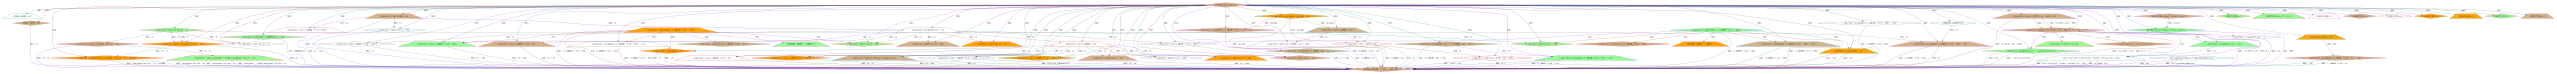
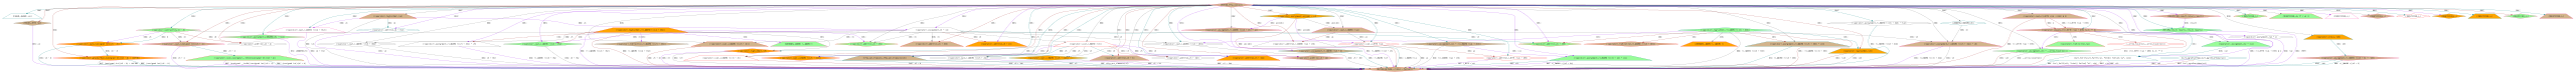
  digraph {
    fontname="Source Code Pro"
    node [color=deeppink fillcolor=tan fontname="Source Code Pro" shape=diamond style=filled]
    edge [color=gray40 fontname="Source Code Pro"]
    n1 [label="(METHOD,tftp_connect)"]
    n2 [color=teal fillcolor=white label="(PARAM,_QWORD *a1)" shape=trapezium]
    n3 [color=gray40 label="(PARAM,_BYTE *a2)"]
    n4 [color=teal fillcolor=orange label="(<operator>.assignment,a1[148] = v4)"]
    n5 [color=red label="(<operator>.logicalNot,!v4)" shape=trapezium]
    n6 [color=red fillcolor=palegreen label="(IDENTIFIER,L,)"]
    n7 [color=gray40 fillcolor=white label="(<operator>.assignment,v5 = v4)" shape=trapezium]
    n8 [color=red fillcolor=palegreen label="(IDENTIFIER,v6,if ( v6 ))" shape=trapezium]
    n9 [fillcolor=orange label="(<operator>.greaterThan,(unsigned int)(v6 - 8) > 0xFFB0)"]
    n10 [fillcolor=palegreen label="(<operator>.subtraction,v6 - 8)"]
    n11 [fillcolor=white label="(IDENTIFIER,L,)" shape=trapezium]
    n12 [label="(<operator>.cast,(unsigned int)(v6 + 4))"]
    n13 [color=gray40 fillcolor=white label="(<operator>.addition,v6 + 4)"]
    n14 [fillcolor=palegreen label="(<operator>.assignment,LODWORD(v6) = 512)"]
    n15 [color=teal fillcolor=white label="(LODWORD,LODWORD(v6))"]
    n16 [label="(IDENTIFIER,L,)"]
    n17 [fillcolor=white label="(<operator>.cast,(_QWORD *)(v4 + 352))" shape=trapezium]
    n18 [color=teal fillcolor=white label="(<operator>.addition,v4 + 352)"]
    n19 [color=gray40 fillcolor=white label="(<operator>.assignment,*(_QWORD *)(v5 + 352) = v9)" shape=trapezium]
-   n20 [color=gray40 fillcolor=palegreen label="(<operator>.cast,(_QWORD *)(v5 + 352))" shape=trapezium]
+   n20 [color=gray40 fillcolor=palegreen label="(<operator>.cast,(_QWORD *)(v5 + 352))"]
    n21 [color=red fillcolor=palegreen label="(<operator>.addition,v5 + 352)"]
    n22 [fillcolor=orange label="(<operator>.logicalNot,!v9)"]
    n23 [color=red fillcolor=white label="(IDENTIFIER,L,)"]
    n24 [color=gray40 fillcolor=white label="(<operator>.cast,(_QWORD *)(v5 + 360))"]
    n25 [color=red label="(<operator>.addition,v5 + 360)" shape=trapezium]
    n26 [color=teal label="(<operator>.assignment,*(_QWORD *)(v5 + 360) = v10)" shape=trapezium]
    n27 [color=gray40 fillcolor=white label="(<operator>.cast,(_QWORD *)(v5 + 360))"]
    n28 [color=red fillcolor=palegreen label="(<operator>.addition,v5 + 360)"]
    n29 [color=teal fillcolor=orange label="(<operator>.logicalNot,!v10)" shape=trapezium]
    n30 [color=gray40 fillcolor=orange label="(IDENTIFIER,L,)"]
    n31 [label="(<operator>.assignment,*(_QWORD *)(v5 + 16) = a1)"]
    n32 [color=red label="(<operator>.cast,(_QWORD *)(v5 + 16))" shape=trapezium]
    n33 [color=red fillcolor=orange label="(<operator>.addition,v5 + 16)" shape=trapezium]
    n34 [color=gray40 label="(<operator>.assignment,v11 = *((_DWORD *)a1 + 156))"]
    n35 [color=gray40 fillcolor=white label="(<operator>.addition,(_DWORD *)a1 + 156)" shape=trapezium]
-   n36 [color=teal label="(<operator>.cast,(_DWORD *)a1)" shape=trapezium]
+   n36 [label="(<operator>.cast,(_DWORD *)a1)" shape=trapezium]
    n37 [color=teal label="(<operator>.assignment,*(_DWORD *)v5 = 0)"]
    n38 [color=red fillcolor=white label="(<operator>.cast,(_DWORD *)v5)" shape=trapezium]
    n39 [color=red fillcolor=white label="(<operator>.cast,(_DWORD *)(v5 + 8))" shape=trapezium]
    n40 [label="(<operator>.addition,v5 + 8)" shape=trapezium]
    n41 [color=teal fillcolor=orange label="(<operator>.minus,-100)" shape=trapezium]
    n42 [color=gray40 fillcolor=white label="(<operator>.assignment,*(_DWORD *)(v5 + 340) = 512)"]
    n43 [fillcolor=orange label="(<operator>.cast,(_DWORD *)(v5 + 340))"]
    n44 [color=gray40 fillcolor=white label="(<operator>.addition,v5 + 340)"]
    n45 [color=teal fillcolor=palegreen label="(<operator>.assignment,*(_DWORD *)(v5 + 24) = v11)" shape=trapezium]
    n46 [color=gray40 fillcolor=white label="(<operator>.cast,(_DWORD *)(v5 + 24))"]
    n47 [label="(<operator>.addition,v5 + 24)"]
    n48 [label="(<operator>.assignment,*(_DWORD *)(v5 + 344) = v6)" shape=trapezium]
    n49 [color=teal fillcolor=orange label="(<operator>.cast,(_DWORD *)(v5 + 344))"]
    n50 [color=red fillcolor=orange label="(<operator>.addition,v5 + 344)" shape=trapezium]
    n51 [color=teal label="(tftp_set_timeouts,tftp_set_timeouts(v5))" shape=trapezium]
    n52 [label="(<operator>.equals,(*((_BYTE *)a1 + 895) & 2) == 0)"]
    n53 [label="(<operator>.and,*((_BYTE *)a1 + 895) & 2)" shape=trapezium]
    n54 [color=red fillcolor=white label="(<operator>.addition,(_BYTE *)a1 + 895)"]
    n55 [color=red fillcolor=white label="(<operator>.cast,(_BYTE *)a1)"]
    n56 [color=teal fillcolor=palegreen label="(<operator>.assignment,v12 = *a1)" shape=trapezium]
    n57 [color=gray40 fillcolor=palegreen label="(<operator>.assignment,v13 = __errno_location())"]
    n58 [color=teal fillcolor=white label="(Curl_failf,Curl_failf(v12, \"bind() failed; %s\", v14))" shape=trapezium]
    n59 [color=teal fillcolor=orange label="(IDENTIFIER,L,)" shape=trapezium]
    n60 [fillcolor=palegreen label="(IDENTIFIER,L,)"]
    n61 [label="(IDENTIFIER,L,)" shape=trapezium]
    n62 [color=gray40 fillcolor=white label="(<operator>.assignment,*a2 = 1)"]
    n63 [color=teal fillcolor=palegreen label="(RETURN,return result;,return result;)"]
    n64 [label="(IDENTIFIER,result,return result;)"]
    n65 [color=red label="(METHOD_RETURN,__int64 __fastcall)"]
    n66 [color=red fillcolor=orange label="(<operator>.cast,(unsigned int)(v6 - 8))"]
    n67 [color=red fillcolor=palegreen label="(<operator>.cast,(unsigned __int64)(unsigned int)(v6 + 4))" shape=trapezium]
    n68 [label="(<operator>.assignment,*(_DWORD *)(v5 + 8) = -100)"]
    n69 [color=red fillcolor=palegreen label="(<operator>.indirection,*a1)" shape=trapezium]
-   n70 [color=red label="(__errno_location,__errno_location())"]
+   n70 [color=red fillcolor=white label="(__errno_location,__errno_location())"]
    n71 [color=red fillcolor=orange label="(<operator>.logicalNot,!*(_QWORD *)(v4 + 352))" shape=trapezium]
    n72 [color=gray40 label="(<operator>.indirection,*(_QWORD *)(v5 + 352))"]
    n73 [fillcolor=palegreen label="(UNKNOWN,_QWORD *,_QWORD *)" shape=trapezium]
    n74 [color=teal fillcolor=palegreen label="(<operator>.logicalNot,!*(_QWORD *)(v5 + 360))"]
    n75 [color=red label="(<operator>.indirection,*(_QWORD *)(v5 + 360))"]
    n76 [fillcolor=orange label="(UNKNOWN,_QWORD *,_QWORD *)" shape=trapezium]
    n77 [color=teal fillcolor=white label="(Curl_pgrsStartNow,Curl_pgrsStartNow(*a1))"]
    n1 -> n2 [color=teal label="DDG: "]
    n1 -> n3 [color=brown label="DDG: "]
    n1 -> n4 [color=brown label="DDG: "]
    n1 -> n5 [label="DDG: "]
    n1 -> n6 [color=teal label="DDG: "]
    n1 -> n7 [color=purple label="DDG: "]
    n1 -> n8 [label="DDG: "]
    n1 -> n9 [color=brown label="DDG: "]
    n1 -> n10 [color=teal label="DDG: "]
    n1 -> n11 [color=purple label="DDG: "]
-   n1 -> n66 [color=brown label="DDG: "]
+   n1 -> n12 [color=brown label="DDG: "]
    n1 -> n13 [color=brown label="DDG: "]
    n1 -> n14 [color=teal label="DDG: "]
    n1 -> n15 [label="DDG: "]
    n1 -> n16 [label="DDG: "]
    n1 -> n17 [color=teal label="DDG: "]
    n1 -> n18 [color=purple label="DDG: "]
    n1 -> n19 [color=purple label="DDG: "]
    n1 -> n20 [color=purple label="DDG: "]
    n1 -> n21 [label="DDG: "]
    n1 -> n22 [color=teal label="DDG: "]
    n1 -> n23 [color=teal label="DDG: "]
    n1 -> n24 [label="DDG: "]
    n1 -> n25 [color=brown label="DDG: "]
    n1 -> n26 [label="DDG: "]
    n1 -> n27 [color=teal label="DDG: "]
    n1 -> n28 [color=purple label="DDG: "]
    n1 -> n29 [color=brown label="DDG: "]
    n1 -> n30 [color=purple label="DDG: "]
    n1 -> n31 [label="DDG: "]
    n1 -> n32 [label="DDG: "]
    n1 -> n33 [color=purple label="DDG: "]
    n1 -> n34 [color=teal label="DDG: "]
    n1 -> n35 [color=brown label="DDG: "]
    n1 -> n36 [label="DDG: "]
    n1 -> n37 [color=purple label="DDG: "]
    n1 -> n38 [label="DDG: "]
    n1 -> n39 [color=brown label="DDG: "]
    n1 -> n40 [color=brown label="DDG: "]
    n1 -> n41 [label="DDG: "]
    n1 -> n42 [color=teal label="DDG: "]
    n1 -> n43 [color=teal label="DDG: "]
    n1 -> n44 [label="DDG: "]
    n1 -> n45 [color=purple label="DDG: "]
    n1 -> n46 [color=teal label="DDG: "]
    n1 -> n47 [color=brown label="DDG: "]
    n1 -> n48 [label="DDG: "]
    n1 -> n49 [label="DDG: "]
    n1 -> n50 [color=teal label="DDG: "]
    n1 -> n51 [color=brown label="DDG: "]
    n1 -> n52 [color=teal label="DDG: "]
    n1 -> n53 [label="DDG: "]
    n1 -> n54 [color=teal label="DDG: "]
    n1 -> n55 [color=teal label="DDG: "]
    n1 -> n56 [label="DDG: "]
    n1 -> n57 [label="DDG: "]
    n1 -> n58 [color=purple label="DDG: "]
    n1 -> n59 [color=teal label="DDG: "]
    n1 -> n60 [color=brown label="DDG: "]
    n1 -> n61 [color=teal label="DDG: "]
    n1 -> n62 [color=purple label="DDG: "]
    n1 -> n63 [color=teal label="DDG: "]
    n1 -> n64 [color=purple label="DDG: "]
    n3 -> n65 [color=purple label="DDG: a2"]
    n4 -> n31 [color=purple label="DDG: a1[148]"]
    n4 -> n36 [label="DDG: a1[148]"]
    n4 -> n55 [color=purple label="DDG: a1[148]"]
    n4 -> n65 [color=brown label="DDG: a1[148]"]
    n5 -> n7 [color=purple label="DDG: v4"]
    n5 -> n17 [color=purple label="DDG: v4"]
    n5 -> n18 [color=teal label="DDG: v4"]
    n5 -> n65 [label="DDG: !v4"]
    n7 -> n20 [color=purple label="DDG: v5"]
    n7 -> n21 [label="DDG: v5"]
    n7 -> n24 [label="DDG: v5"]
    n7 -> n25 [label="DDG: v5"]
    n7 -> n27 [label="DDG: v5"]
    n7 -> n28 [color=teal label="DDG: v5"]
    n7 -> n32 [label="DDG: v5"]
    n7 -> n33 [color=brown label="DDG: v5"]
    n7 -> n38 [label="DDG: v5"]
    n9 -> n65 [label="DDG: (unsigned int)(v6 - 8) > 0xFFB0"]
    n9 -> n65 [color=teal label="DDG: (unsigned int)(v6 - 8)"]
    n10 -> n12 [label="DDG: v6"]
    n10 -> n13 [color=brown label="DDG: v6"]
    n10 -> n48 [label="DDG: v6"]
    n10 -> n66 [color=purple label="DDG: v6"]
    n10 -> n66 [color=teal label="DDG: 8"]
    n12 -> n65 [color=purple label="DDG: v6 + 4"]
    n12 -> n67 [color=teal label="DDG: v6 + 4"]
    n14 -> n65 [color=purple label="DDG: LODWORD(v6)"]
    n15 -> n48 [label="DDG: v6"]
    n17 -> n65 [color=purple label="DDG: v4 + 352"]
    n18 -> n65 [color=purple label="DDG: v4"]
    n19 -> n65 [color=purple label="DDG: *(_QWORD *)(v5 + 352)"]
    n20 -> n65 [label="DDG: v5 + 352"]
    n22 -> n65 [color=purple label="DDG: v9"]
    n22 -> n65 [label="DDG: !v9"]
    n24 -> n65 [label="DDG: v5 + 360"]
    n26 -> n65 [color=teal label="DDG: *(_QWORD *)(v5 + 360)"]
    n27 -> n65 [label="DDG: v5 + 360"]
    n29 -> n65 [color=brown label="DDG: !v10"]
    n29 -> n65 [label="DDG: v10"]
    n31 -> n65 [color=purple label="DDG: *(_QWORD *)(v5 + 16)"]
    n32 -> n65 [color=brown label="DDG: v5 + 16"]
    n34 -> n45 [color=purple label="DDG: v11"]
    n34 -> n65 [label="DDG: *((_DWORD *)a1 + 156)"]
    n35 -> n65 [color=teal label="DDG: (_DWORD *)a1"]
    n36 -> n35 [color=brown label="DDG: a1"]
    n36 -> n55 [label="DDG: a1"]
    n37 -> n65 [color=teal label="DDG: *(_DWORD *)v5"]
    n38 -> n39 [label="DDG: v5"]
    n38 -> n40 [color=teal label="DDG: v5"]
    n38 -> n43 [color=purple label="DDG: v5"]
    n38 -> n44 [color=brown label="DDG: v5"]
    n38 -> n46 [label="DDG: v5"]
    n38 -> n47 [color=purple label="DDG: v5"]
    n38 -> n49 [label="DDG: v5"]
    n38 -> n50 [color=purple label="DDG: v5"]
    n38 -> n51 [color=teal label="DDG: v5"]
    n39 -> n65 [color=brown label="DDG: v5 + 8"]
    n41 -> n68 [color=teal label="DDG: 100"]
    n42 -> n65 [color=teal label="DDG: *(_DWORD *)(v5 + 340)"]
    n43 -> n65 [color=teal label="DDG: v5 + 340"]
    n45 -> n65 [color=teal label="DDG: v11"]
    n45 -> n65 [color=purple label="DDG: *(_DWORD *)(v5 + 24)"]
    n46 -> n65 [color=purple label="DDG: v5 + 24"]
    n48 -> n65 [color=purple label="DDG: *(_DWORD *)(v5 + 344)"]
    n48 -> n65 [label="DDG: v6"]
    n49 -> n65 [label="DDG: v5 + 344"]
    n51 -> n65 [color=teal label="DDG: tftp_set_timeouts(v5)"]
    n51 -> n65 [label="DDG: v5"]
    n52 -> n56 [label="CDG: "]
    n52 -> n57 [color=purple label="CDG: "]
    n52 -> n58 [color=teal label="CDG: "]
    n52 -> n65 [color=purple label="DDG: *((_BYTE *)a1 + 895) & 2"]
    n52 -> n65 [color=brown label="DDG: (*((_BYTE *)a1 + 895) & 2) == 0"]
    n52 -> n69 [label="CDG: "]
    n52 -> n70 [color=brown label="CDG: "]
    n53 -> n52 [color=brown label="DDG: *((_BYTE *)a1 + 895)"]
    n53 -> n52 [color=brown label="DDG: 2"]
    n53 -> n65 [color=brown label="DDG: *((_BYTE *)a1 + 895)"]
    n54 -> n65 [color=purple label="DDG: (_BYTE *)a1"]
    n55 -> n54 [color=brown label="DDG: a1"]
    n55 -> n65 [label="DDG: a1"]
    n56 -> n58 [color=teal label="DDG: v12"]
    n57 -> n65 [label="DDG: __errno_location()"]
    n57 -> n65 [color=brown label="DDG: v13"]
    n58 -> n65 [color=brown label="DDG: v14"]
    n58 -> n65 [color=purple label="DDG: v12"]
    n58 -> n65 [color=teal label="DDG: Curl_failf(v12, \"bind() failed; %s\", v14)"]
    n62 -> n65 [color=purple label="DDG: *a2"]
    n63 -> n65 [color=purple label="DDG: <RET>"]
    n64 -> n63 [color=purple label="DDG: result"]
    n66 -> n9 [color=teal label="DDG: v6 - 8"]
    n66 -> n65 [color=teal label="DDG: v6 - 8"]
    n67 -> n65 [color=teal label="DDG: (unsigned int)(v6 + 4)"]
    n67 -> n65 [color=purple label="DDG: (unsigned __int64)(unsigned int)(v6 + 4)"]
    n68 -> n65 [color=teal label="DDG: -100"]
    n68 -> n65 [color=teal label="DDG: *(_DWORD *)(v5 + 8)"]
    n71 -> n19 [color=brown label="CDG: "]
    n71 -> n20 [color=brown label="CDG: "]
    n71 -> n21 [color=purple label="CDG: "]
    n71 -> n22 [label="CDG: "]
    n71 -> n65 [color=brown label="DDG: *(_QWORD *)(v4 + 352)"]
    n71 -> n65 [color=purple label="DDG: !*(_QWORD *)(v4 + 352)"]
    n71 -> n72 [color=purple label="CDG: "]
    n71 -> n73 [color=purple label="CDG: "]
    n74 -> n26 [color=brown label="CDG: "]
    n74 -> n27 [color=purple label="CDG: "]
    n74 -> n28 [color=brown label="CDG: "]
    n74 -> n29 [color=teal label="CDG: "]
    n74 -> n65 [label="DDG: *(_QWORD *)(v5 + 360)"]
    n74 -> n65 [color=brown label="DDG: !*(_QWORD *)(v5 + 360)"]
    n74 -> n75 [color=brown label="CDG: "]
    n74 -> n76 [label="CDG: "]
    n77 -> n65 [color=purple label="DDG: *a1"]
    n77 -> n65 [color=brown label="DDG: Curl_pgrsStartNow(*a1)"]
  }
